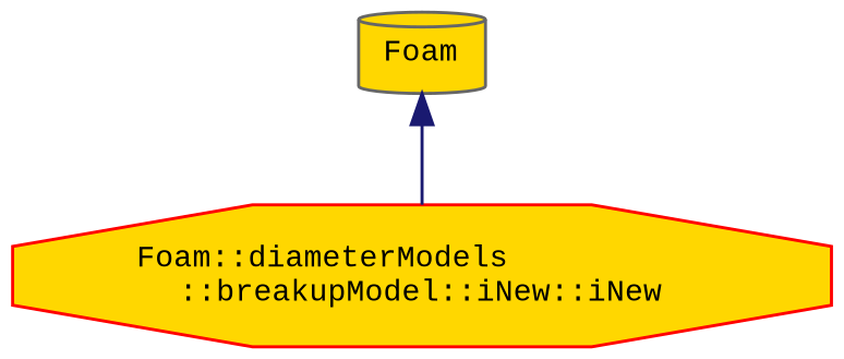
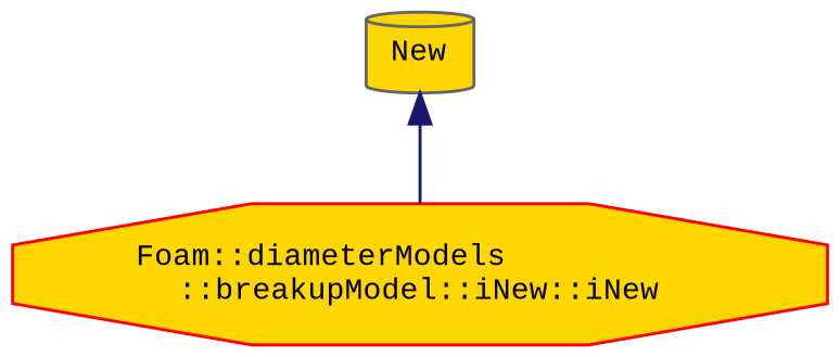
  digraph {
    rankdir=TB
    fontname="Liberation Mono"
    node [fillcolor=gold fontname="Liberation Mono" fontsize=10 style=filled]
-   n1 [color=gray40 fontcolor=black height=0.2 label=Foam shape=cylinder width=0.4]
+   n1 [color=gray40 fontcolor=black height=0.2 label=New shape=cylinder width=0.4]
    n2 [color=red height=0.2 label="Foam::diameterModels\l::breakupModel::iNew::iNew" shape=octagon width=0.4]
    n1 -> n2 [color=midnightblue dir=back fontname="Liberation Mono" fontsize=10 labelfontname=Helvetica labelfontsize=10 style=solid]
  }
